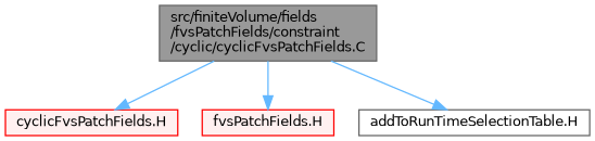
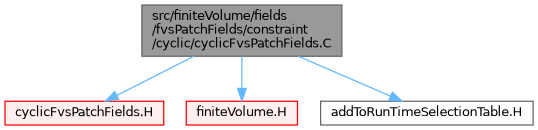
  digraph {
    node [color=red fillcolor="#FFF0F0" fontname=Helvetica fontsize=10 shape=box style=filled]
    edge [color=steelblue1 fontname=Helvetica fontsize=10 labelfontname=Helvetica labelfontsize=10 style=solid]
    n1 [color=gray40 fillcolor=grey60 fontcolor=black height=0.2 label="src/finiteVolume/fields\l/fvsPatchFields/constraint\l/cyclic/cyclicFvsPatchFields.C" width=0.4]
    n2 [height=0.2 label="cyclicFvsPatchFields.H" width=0.4]
-   n3 [height=0.2 label="fvsPatchFields.H" width=0.4]
+   n3 [height=0.2 label="finiteVolume.H" width=0.4]
    n4 [color=grey40 fillcolor=white height=0.2 label="addToRunTimeSelectionTable.H" width=0.4]
    n1 -> n2
    n1 -> n3
    n1 -> n4
  }
